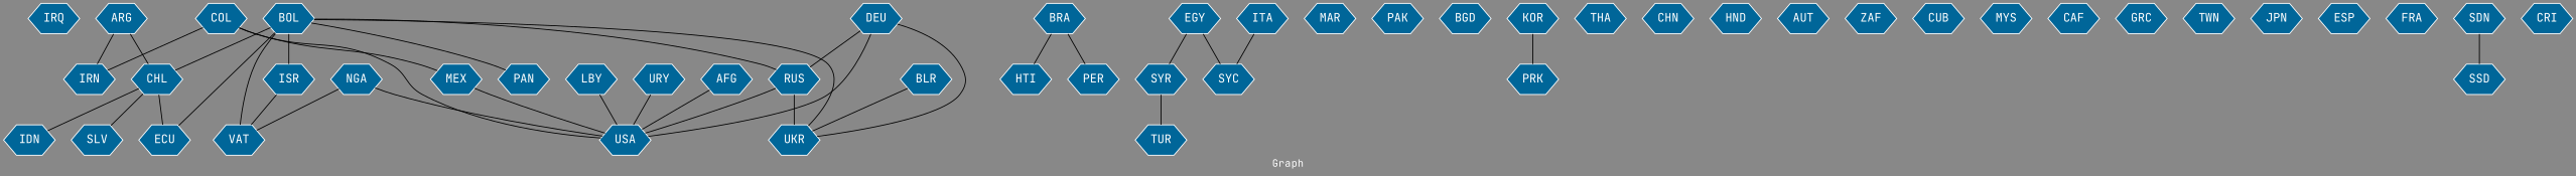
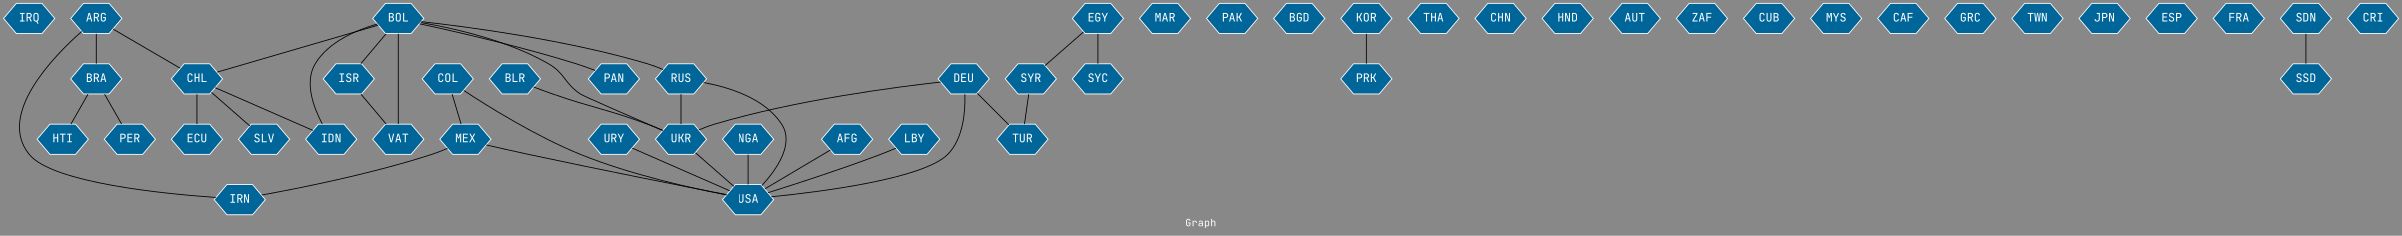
  graph {
    bgcolor="#888888"
    fontcolor=white
    fontname="JetBrains Mono"
    fontsize=12
    label="Graph"
    node [color=white fillcolor="#006699" fontcolor=white fontname="JetBrains Mono" shape=hexagon style=filled]
    edge [arrowhead=open color=black fontcolor=white fontname="JetBrains Mono" fontsize=12 weight=1]
    n1 [label=IRQ]
    n2 [label=ARG]
    n3 [label=BRA]
    n4 [label=CHL]
    n5 [label=IRN]
    n6 [label=HTI]
    n7 [label=PER]
    n8 [label=ECU]
    n9 [label=IDN]
    n10 [label=SLV]
    n11 [label=COL]
    n12 [label=USA]
    n13 [label=MEX]
    n14 [label=TUR]
    n15 [label=MAR]
    n16 [label=URY]
    n17 [label=PAK]
    n18 [label=BGD]
    n19 [label=KOR]
    n20 [label=PRK]
    n21 [label=RUS]
    n22 [label=UKR]
    n23 [label=PAN]
    n24 [label=THA]
    n25 [label=CHN]
    n26 [label=NGA]
    n27 [label=VAT]
    n28 [label=HND]
    n29 [label=SYR]
    n30 [label=AFG]
    n31 [label=BOL]
    n32 [label=ISR]
    n33 [label=SYC]
    n34 [label=LBY]
    n35 [label=BLR]
    n36 [label=AUT]
    n37 [label=ZAF]
    n38 [label=EGY]
    n39 [label=DEU]
    n40 [label=CUB]
    n41 [label=MYS]
    n42 [label=CAF]
    n43 [label=GRC]
    n44 [label=TWN]
    n45 [label=JPN]
-   n46 [label=ITA]
    n47 [label=ESP]
    n48 [label=FRA]
    n49 [label=SSD]
    n50 [label=SDN]
    n51 [label=CRI]
+   n2 -- n3
    n2 -- n4
    n2 -- n5
    n3 -- n6
    n3 -- n7
    n4 -- n8 [weight=3]
    n4 -- n9
    n4 -- n10
-   n11 -- n5
+   n13 -- n5
    n11 -- n12
    n11 -- n13
    n13 -- n12
    n16 -- n12
    n19 -- n20 [weight=2]
    n21 -- n12
    n21 -- n22 [weight=10]
+   n22 -- n12 [weight=2]
    n26 -- n12 [weight=2]
-   n26 -- n27
    n29 -- n14
    n30 -- n12
    n31 -- n4
-   n31 -- n8
+   n31 -- n9
    n31 -- n21
    n31 -- n22 [weight=2]
    n31 -- n23
    n31 -- n27 [weight=4]
    n31 -- n32 [weight=2]
    n32 -- n27 [weight=2]
    n34 -- n12
    n35 -- n22
    n38 -- n29
    n38 -- n33 [weight=2]
    n39 -- n12 [weight=2]
-   n39 -- n21
+   n39 -- n14
    n39 -- n22
-   n46 -- n33
    n50 -- n49
  }
